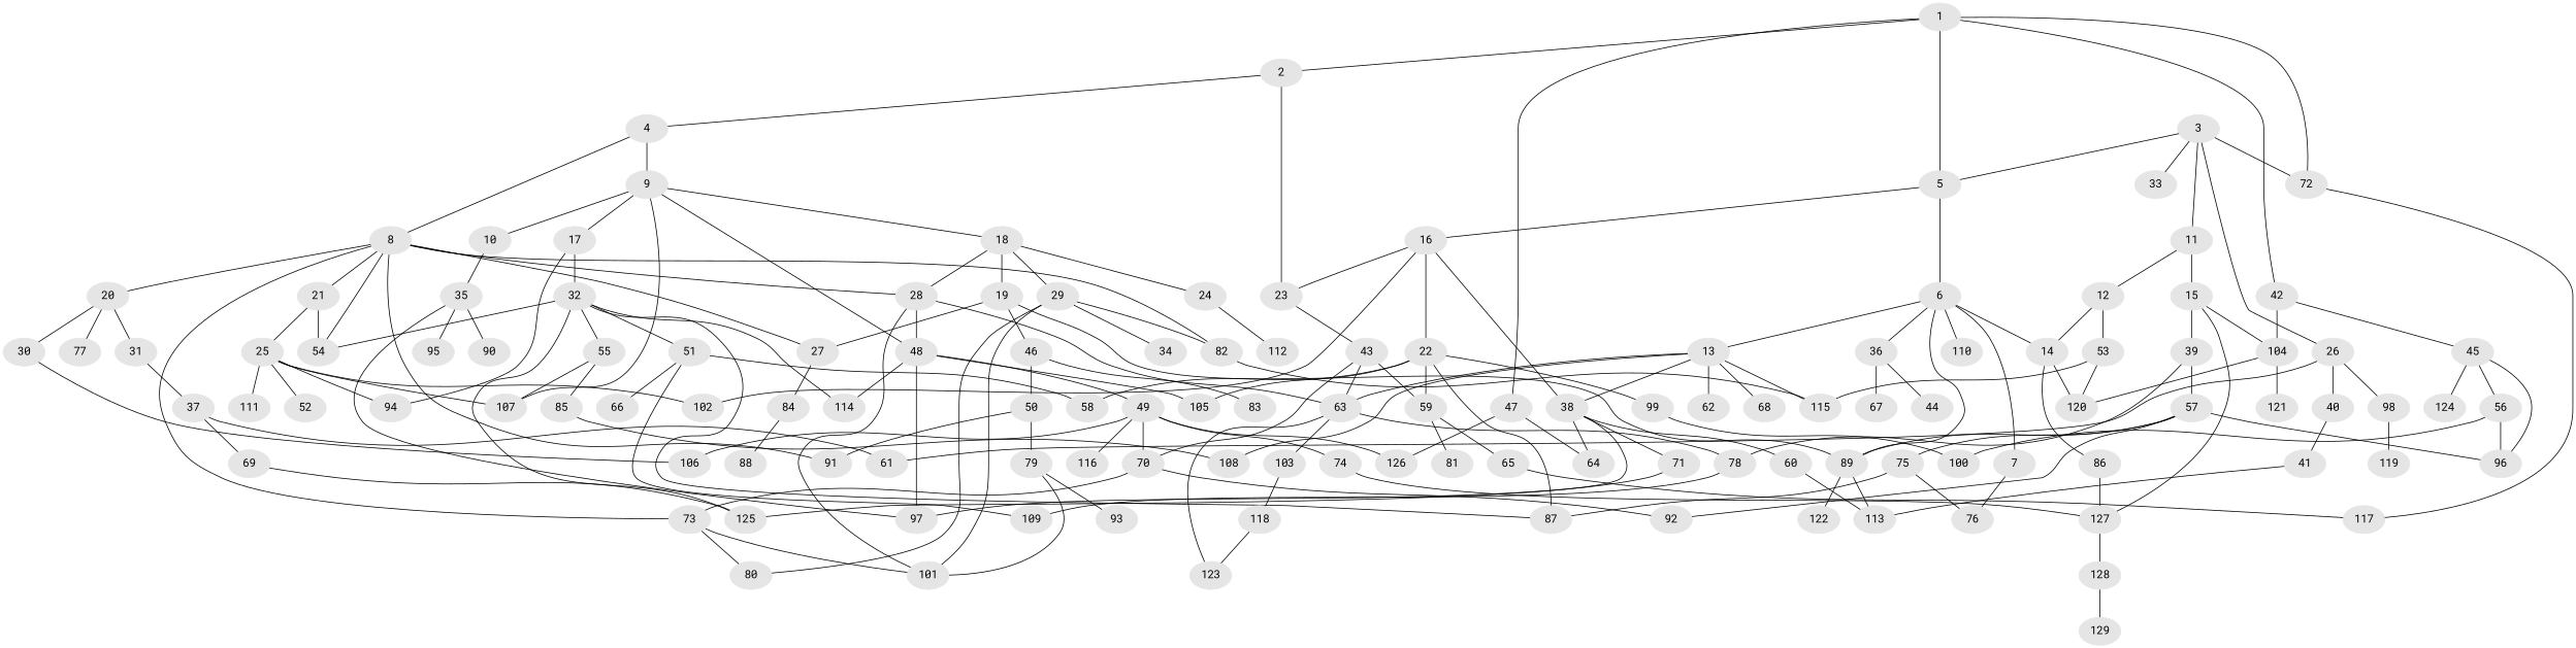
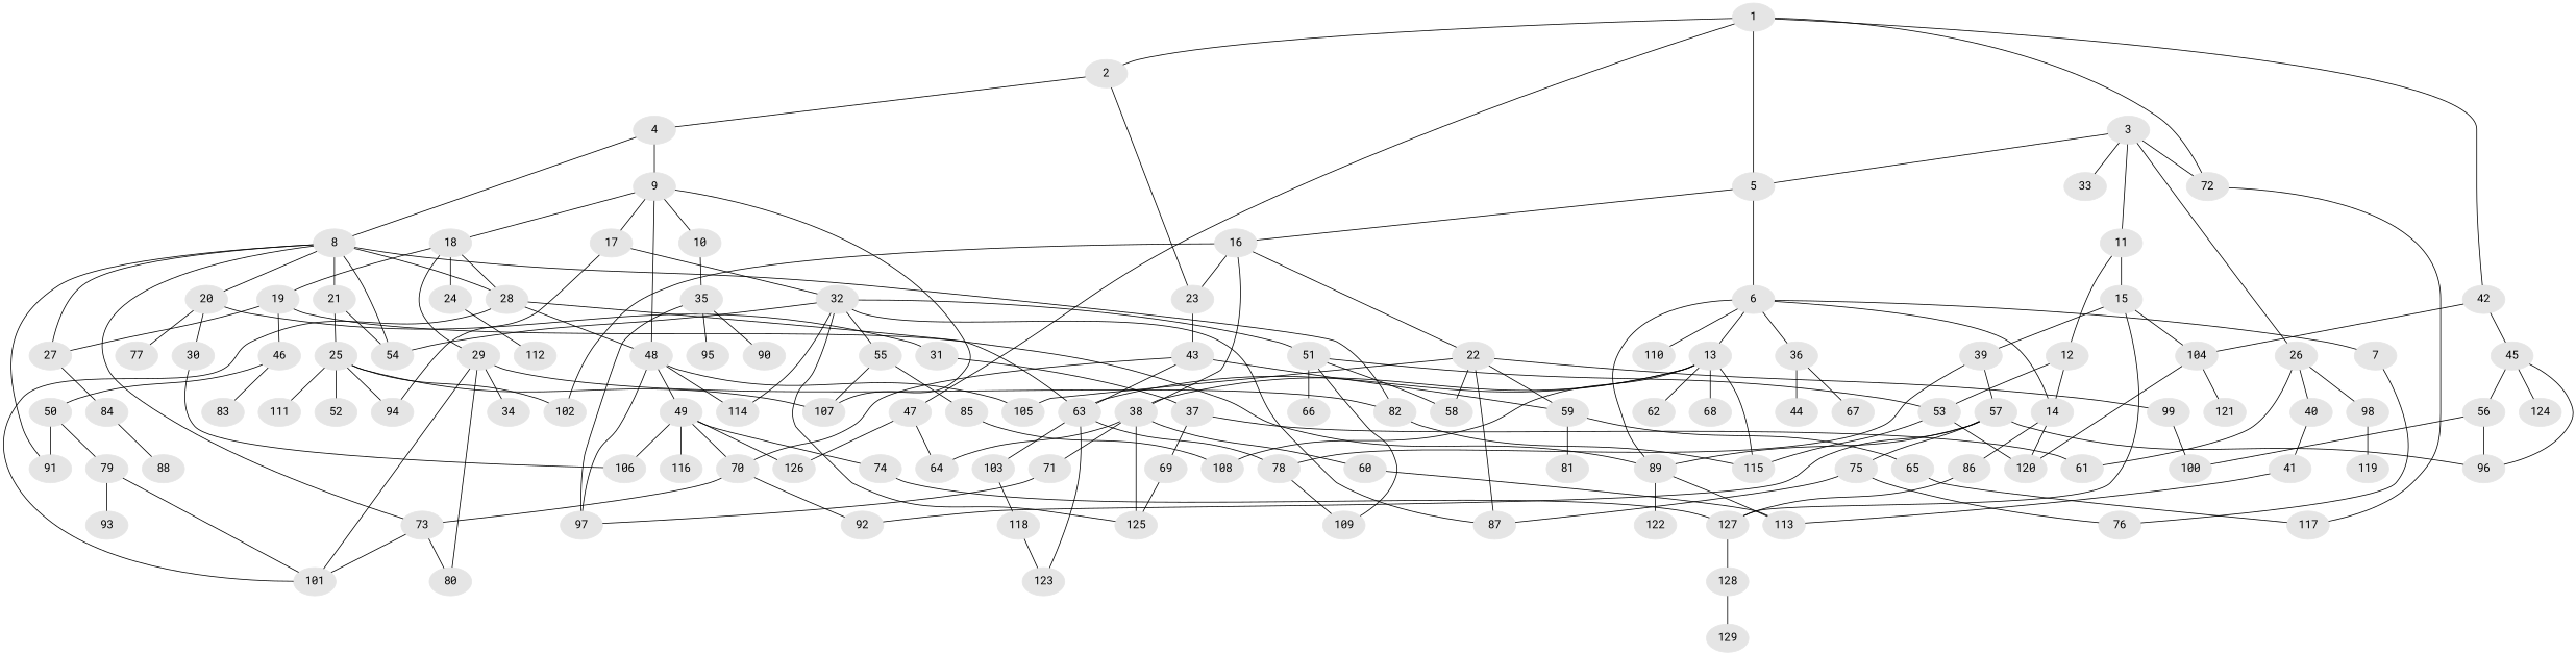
  graph {
    fontname="Roboto Mono"
    node [color=gray90 fontname="Roboto Mono" style=filled]
    edge [fontname="Roboto Mono"]
    1
    2
    5
    42
    47
    72
    4
    23
    3
    11
    26
    33
    6
    16
    104
    45
    64
    126
    117
    8
    9
    43
    12
    15
    40
    61
    98
    20
    21
    27
    28
    54
    73
    82
    91
    10
    17
    18
    48
    107
    7
    13
    14
    36
    89
    110
    38
    22
    102
    76
    62
    63
    68
    108
    115
    86
    120
    44
    67
    113
    122
    30
    31
    77
    25
    84
    101
    80
    35
    32
    94
    19
    24
    29
    105
    114
    97
    49
    90
    95
    53
    39
    127
    125
    60
    71
    78
    103
    123
    57
    121
    128
    58
    59
    87
    99
    51
    55
    46
    112
    34
    50
    83
    106
    37
    52
    111
    65
    81
    100
    70
    41
    119
    88
    69
    66
    109
    85
    96
    75
    92
    56
    124
    79
    74
    116
    93
    118
    129
    1 -- 2
    1 -- 5
    1 -- 42
    1 -- 47
    1 -- 72
    2 -- 4
    2 -- 23
    5 -- 6
    5 -- 16
    42 -- 104
    42 -- 45
    47 -- 64
    47 -- 126
    72 -- 117
    4 -- 8
    4 -- 9
    23 -- 43
    3 -- 5
    3 -- 72
    3 -- 11
    3 -- 26
    3 -- 33
    11 -- 12
    11 -- 15
    26 -- 40
    26 -- 61
    26 -- 98
    6 -- 7
    6 -- 13
    6 -- 14
    6 -- 36
    6 -- 89
    6 -- 110
    16 -- 23
    16 -- 38
    16 -- 22
    16 -- 102
    104 -- 120
    104 -- 121
    45 -- 96
    45 -- 56
    45 -- 124
    8 -- 20
    8 -- 21
    8 -- 27
    8 -- 28
    8 -- 54
    8 -- 73
    8 -- 82
    8 -- 91
    9 -- 10
    9 -- 17
    9 -- 18
    9 -- 48
    9 -- 107
    43 -- 63
    43 -- 59
    43 -- 70
    12 -- 14
    12 -- 53
    15 -- 104
    15 -- 39
    15 -- 127
    40 -- 41
    98 -- 119
    20 -- 30
    20 -- 31
    20 -- 77
    21 -- 54
    21 -- 25
    27 -- 84
    28 -- 48
    28 -- 63
    28 -- 101
    73 -- 101
    73 -- 80
    82 -- 115
    10 -- 35
    17 -- 32
    17 -- 94
    18 -- 28
    18 -- 19
    18 -- 24
    18 -- 29
    48 -- 105
    48 -- 114
    48 -- 97
    48 -- 49
    7 -- 76
    13 -- 38
    13 -- 62
    13 -- 63
    13 -- 68
    13 -- 108
    13 -- 115
    14 -- 86
    14 -- 120
    36 -- 44
    36 -- 67
    89 -- 113
    89 -- 122
    38 -- 64
    38 -- 125
    38 -- 60
    38 -- 71
    22 -- 105
    22 -- 58
    22 -- 59
    22 -- 87
    22 -- 99
    63 -- 78
    63 -- 103
    63 -- 123
    86 -- 127
    30 -- 106
    31 -- 37
    25 -- 107
    25 -- 102
    25 -- 94
    25 -- 52
    25 -- 111
    84 -- 88
    35 -- 97
    35 -- 90
    35 -- 95
    32 -- 54
    32 -- 114
    32 -- 125
    32 -- 87
    32 -- 51
    32 -- 55
    19 -- 27
    19 -- 89
    19 -- 46
    24 -- 112
    29 -- 82
    29 -- 101
    29 -- 80
    29 -- 34
    49 -- 126
    49 -- 106
    49 -- 70
    49 -- 74
    49 -- 116
    53 -- 115
    53 -- 120
    39 -- 78
    39 -- 57
    127 -- 128
    60 -- 113
    71 -- 97
    78 -- 109
    103 -- 118
    57 -- 89
    57 -- 96
    57 -- 75
    57 -- 92
    128 -- 129
    59 -- 65
    59 -- 81
    99 -- 100
+   51 -- 53
    51 -- 58
    51 -- 66
    51 -- 109
    55 -- 107
    55 -- 85
    46 -- 50
    46 -- 83
    50 -- 91
    50 -- 79
    37 -- 61
    37 -- 69
    65 -- 117
    70 -- 73
    70 -- 92
    41 -- 113
    69 -- 125
    85 -- 108
    75 -- 76
    75 -- 87
    56 -- 100
    56 -- 96
    79 -- 101
    79 -- 93
    74 -- 127
    118 -- 123
  }
